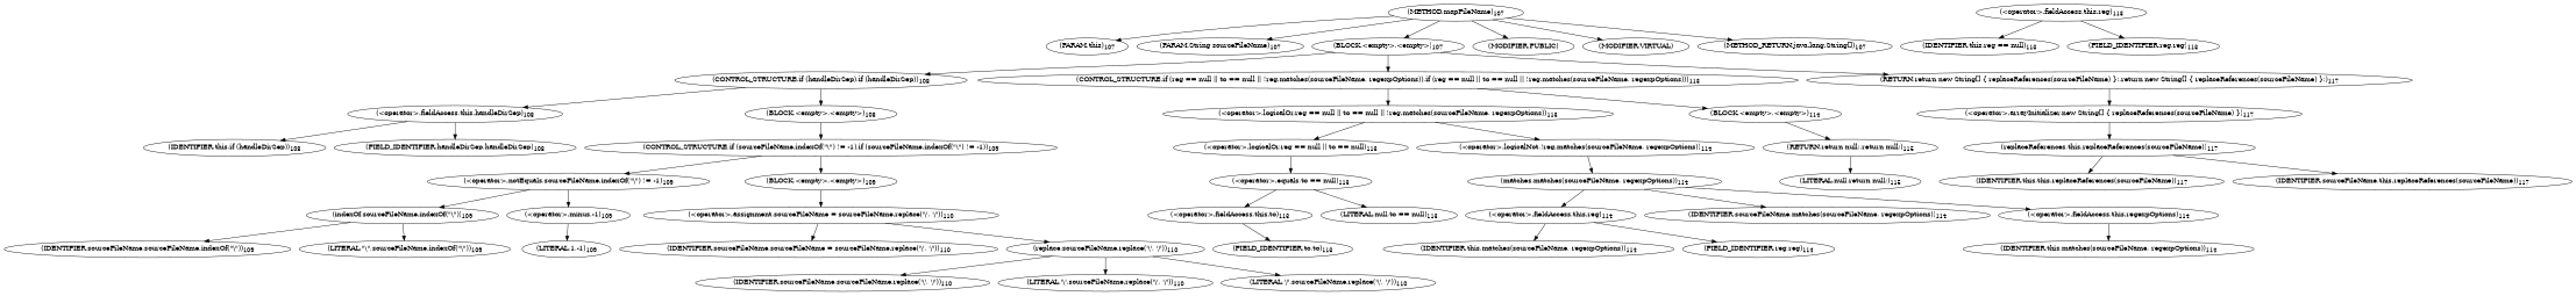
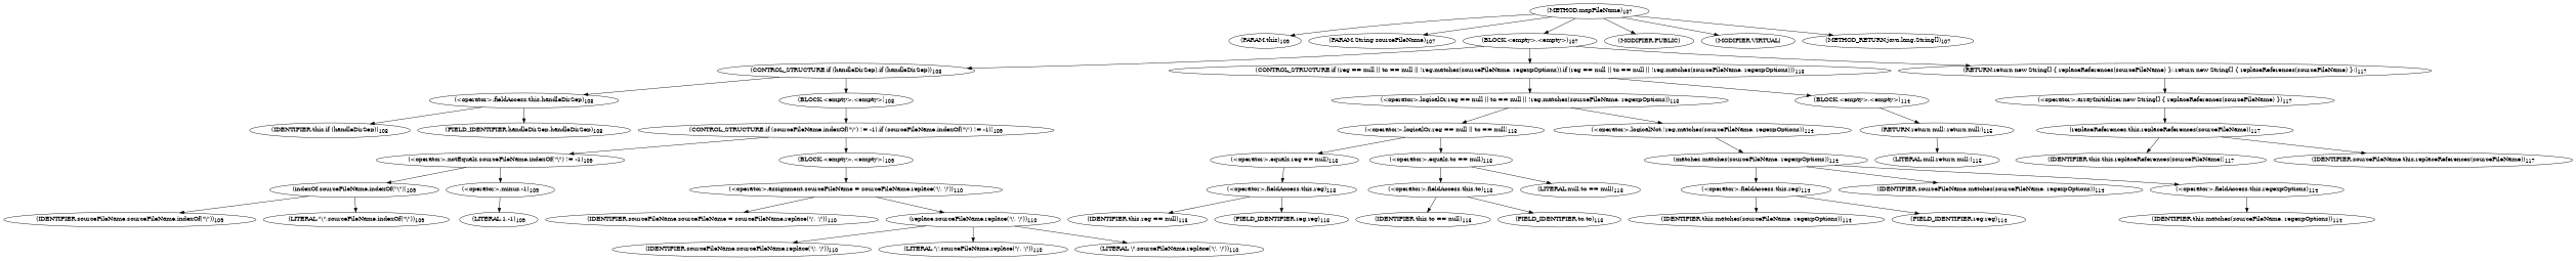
  digraph {
    n1 [label=<(METHOD,mapFileName)<SUB>107</SUB>>]
-   n2 [label=<(PARAM,this)<SUB>107</SUB>>]
+   n2 [label=<(PARAM,this)<SUB>109</SUB>>]
    n3 [label=<(PARAM,String sourceFileName)<SUB>107</SUB>>]
    n4 [label=<(BLOCK,&lt;empty&gt;,&lt;empty&gt;)<SUB>107</SUB>>]
    n5 [label=<(MODIFIER,PUBLIC)>]
    n6 [label=<(MODIFIER,VIRTUAL)>]
    n7 [label=<(METHOD_RETURN,java.lang.String[])<SUB>107</SUB>>]
    n8 [label=<(CONTROL_STRUCTURE,if (handleDirSep),if (handleDirSep))<SUB>108</SUB>>]
    n9 [label=<(CONTROL_STRUCTURE,if (reg == null || to == null || !reg.matches(sourceFileName, regexpOptions)),if (reg == null || to == null || !reg.matches(sourceFileName, regexpOptions)))<SUB>113</SUB>>]
    n10 [label=<(RETURN,return new String[] { replaceReferences(sourceFileName) };,return new String[] { replaceReferences(sourceFileName) };)<SUB>117</SUB>>]
    n11 [label=<(&lt;operator&gt;.fieldAccess,this.handleDirSep)<SUB>108</SUB>>]
    n12 [label=<(BLOCK,&lt;empty&gt;,&lt;empty&gt;)<SUB>108</SUB>>]
    n13 [label=<(&lt;operator&gt;.logicalOr,reg == null || to == null || !reg.matches(sourceFileName, regexpOptions))<SUB>113</SUB>>]
    n14 [label=<(BLOCK,&lt;empty&gt;,&lt;empty&gt;)<SUB>114</SUB>>]
    n15 [label=<(&lt;operator&gt;.arrayInitializer,new String[] { replaceReferences(sourceFileName) })<SUB>117</SUB>>]
    n16 [label=<(IDENTIFIER,this,if (handleDirSep))<SUB>108</SUB>>]
    n17 [label=<(FIELD_IDENTIFIER,handleDirSep,handleDirSep)<SUB>108</SUB>>]
    n18 [label=<(CONTROL_STRUCTURE,if (sourceFileName.indexOf(&quot;\\&quot;) != -1),if (sourceFileName.indexOf(&quot;\\&quot;) != -1))<SUB>109</SUB>>]
    n19 [label=<(&lt;operator&gt;.notEquals,sourceFileName.indexOf(&quot;\\&quot;) != -1)<SUB>109</SUB>>]
    n20 [label=<(BLOCK,&lt;empty&gt;,&lt;empty&gt;)<SUB>109</SUB>>]
    n21 [label=<(indexOf,sourceFileName.indexOf(&quot;\\&quot;))<SUB>109</SUB>>]
    n22 [label=<(&lt;operator&gt;.minus,-1)<SUB>109</SUB>>]
    n23 [label=<(&lt;operator&gt;.assignment,sourceFileName = sourceFileName.replace('\\', '/'))<SUB>110</SUB>>]
    n24 [label=<(IDENTIFIER,sourceFileName,sourceFileName.indexOf(&quot;\\&quot;))<SUB>109</SUB>>]
    n25 [label=<(LITERAL,&quot;\\&quot;,sourceFileName.indexOf(&quot;\\&quot;))<SUB>109</SUB>>]
    n26 [label=<(LITERAL,1,-1)<SUB>109</SUB>>]
    n27 [label=<(IDENTIFIER,sourceFileName,sourceFileName = sourceFileName.replace('\\', '/'))<SUB>110</SUB>>]
    n28 [label=<(replace,sourceFileName.replace('\\', '/'))<SUB>110</SUB>>]
    n29 [label=<(IDENTIFIER,sourceFileName,sourceFileName.replace('\\', '/'))<SUB>110</SUB>>]
    n30 [label=<(LITERAL,'\\',sourceFileName.replace('\\', '/'))<SUB>110</SUB>>]
    n31 [label=<(LITERAL,'/',sourceFileName.replace('\\', '/'))<SUB>110</SUB>>]
    n32 [label=<(&lt;operator&gt;.logicalOr,reg == null || to == null)<SUB>113</SUB>>]
    n33 [label=<(&lt;operator&gt;.logicalNot,!reg.matches(sourceFileName, regexpOptions))<SUB>114</SUB>>]
    n34 [label=<(RETURN,return null;,return null;)<SUB>115</SUB>>]
+   n35 [label=<(&lt;operator&gt;.equals,reg == null)<SUB>113</SUB>>]
    n36 [label=<(&lt;operator&gt;.equals,to == null)<SUB>113</SUB>>]
    n37 [label=<(matches,matches(sourceFileName, regexpOptions))<SUB>114</SUB>>]
    n38 [label=<(&lt;operator&gt;.fieldAccess,this.reg)<SUB>113</SUB>>]
    n39 [label=<(&lt;operator&gt;.fieldAccess,this.to)<SUB>113</SUB>>]
    n40 [label=<(LITERAL,null,to == null)<SUB>113</SUB>>]
    n41 [label=<(IDENTIFIER,this,reg == null)<SUB>113</SUB>>]
    n42 [label=<(FIELD_IDENTIFIER,reg,reg)<SUB>113</SUB>>]
+   n43 [label=<(IDENTIFIER,this,to == null)<SUB>113</SUB>>]
    n44 [label=<(FIELD_IDENTIFIER,to,to)<SUB>113</SUB>>]
    n45 [label=<(&lt;operator&gt;.fieldAccess,this.reg)<SUB>114</SUB>>]
    n46 [label=<(IDENTIFIER,sourceFileName,matches(sourceFileName, regexpOptions))<SUB>114</SUB>>]
    n47 [label=<(&lt;operator&gt;.fieldAccess,this.regexpOptions)<SUB>114</SUB>>]
    n48 [label=<(IDENTIFIER,this,matches(sourceFileName, regexpOptions))<SUB>114</SUB>>]
    n49 [label=<(FIELD_IDENTIFIER,reg,reg)<SUB>114</SUB>>]
    n50 [label=<(IDENTIFIER,this,matches(sourceFileName, regexpOptions))<SUB>114</SUB>>]
    n51 [label=<(LITERAL,null,return null;)<SUB>115</SUB>>]
    n52 [label=<(replaceReferences,this.replaceReferences(sourceFileName))<SUB>117</SUB>>]
    n53 [label=<(IDENTIFIER,this,this.replaceReferences(sourceFileName))<SUB>117</SUB>>]
    n54 [label=<(IDENTIFIER,sourceFileName,this.replaceReferences(sourceFileName))<SUB>117</SUB>>]
    n1 -> n2
    n1 -> n3
    n1 -> n4
    n1 -> n5
    n1 -> n6
    n1 -> n7
    n4 -> n8
    n4 -> n9
    n4 -> n10
    n8 -> n11
    n8 -> n12
    n9 -> n13
    n9 -> n14
    n10 -> n15
    n11 -> n16
    n11 -> n17
    n12 -> n18
    n13 -> n32
    n13 -> n33
    n14 -> n34
    n15 -> n52
    n18 -> n19
    n18 -> n20
    n19 -> n21
    n19 -> n22
    n20 -> n23
    n21 -> n24
    n21 -> n25
    n22 -> n26
    n23 -> n27
    n23 -> n28
    n28 -> n29
    n28 -> n30
    n28 -> n31
+   n32 -> n35
    n32 -> n36
    n33 -> n37
    n34 -> n51
+   n35 -> n38
    n36 -> n39
    n36 -> n40
    n37 -> n45
    n37 -> n46
    n37 -> n47
    n38 -> n41
    n38 -> n42
+   n39 -> n43
    n39 -> n44
    n45 -> n48
    n45 -> n49
    n47 -> n50
    n52 -> n53
    n52 -> n54
  }
